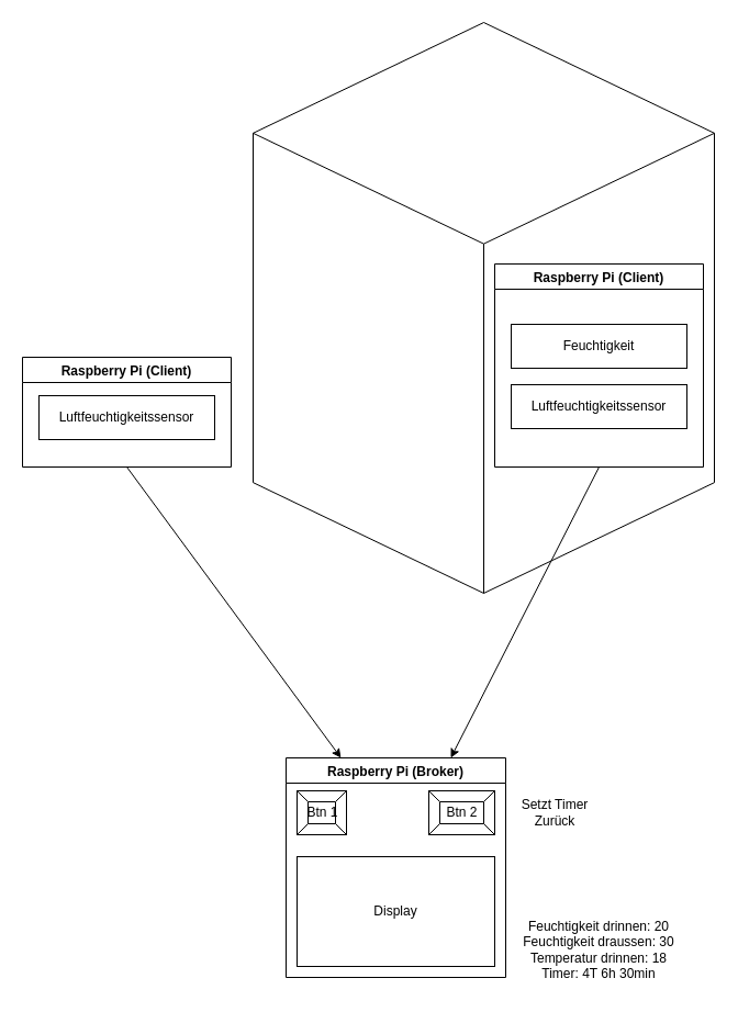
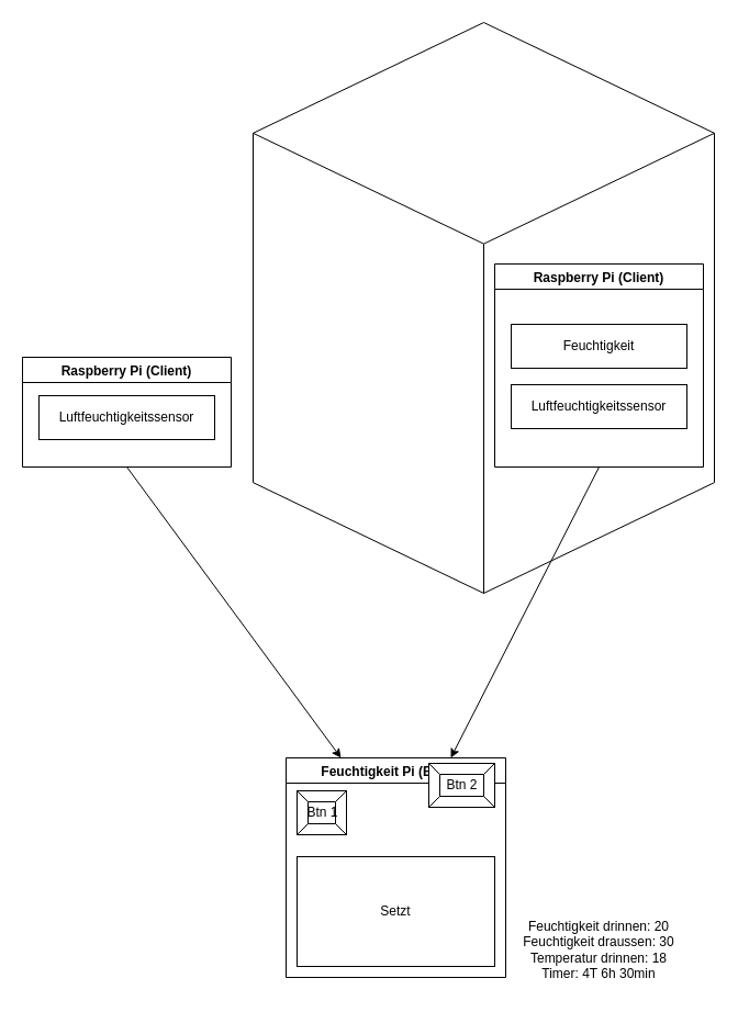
  <mxCell id="0" />
  <mxCell id="1" parent="0" />
  <mxCell id="2" value="" style="html=1;whiteSpace=wrap;shape=isoCube2;backgroundOutline=1;isoAngle=15;" vertex="1" parent="1"><mxGeometry x="230" y="20" width="420" height="520" as="geometry" /></mxCell>
  <mxCell id="3" value="Raspberry Pi (Client)" style="swimlane;" vertex="1" parent="1"><mxGeometry x="450" y="240" width="190" height="185" as="geometry" /></mxCell>
  <mxCell id="4" value="Luftfeuchtigkeitssensor" style="rounded=0;whiteSpace=wrap;html=1;" vertex="1" parent="3"><mxGeometry x="15" y="110" width="160" height="40" as="geometry" /></mxCell>
- <mxCell id="5" value="Raspberry Pi (Broker)" style="swimlane;" vertex="1" parent="1"><mxGeometry x="260" y="690" width="200" height="200" as="geometry" /></mxCell>
- <mxCell id="6" value="Display" style="rounded=0;whiteSpace=wrap;html=1;" vertex="1" parent="5"><mxGeometry x="10" y="90" width="180" height="100" as="geometry" /></mxCell>
+ <mxCell id="5" value="Feuchtigkeit Pi (Broker)" style="swimlane;" vertex="1" parent="1"><mxGeometry x="260" y="690" width="200" height="200" as="geometry" /></mxCell>
+ <mxCell id="6" value="Setzt" style="rounded=0;whiteSpace=wrap;html=1;" vertex="1" parent="5"><mxGeometry x="10" y="90" width="180" height="100" as="geometry" /></mxCell>
  <mxCell id="7" value="Btn 1" style="labelPosition=center;verticalLabelPosition=middle;align=center;html=1;shape=mxgraph.basic.button;dx=10;" vertex="1" parent="5"><mxGeometry x="10" y="30" width="45" height="40" as="geometry" /></mxCell>
- <mxCell id="8" value="Btn 2" style="labelPosition=center;verticalLabelPosition=middle;align=center;html=1;shape=mxgraph.basic.button;dx=10;" vertex="1" parent="5"><mxGeometry x="130" y="30" width="60" height="40" as="geometry" /></mxCell>
+ <mxCell id="8" value="Btn 2" style="labelPosition=center;verticalLabelPosition=middle;align=center;html=1;shape=mxgraph.basic.button;dx=10;" vertex="1" parent="5"><mxGeometry x="130" y="5" width="60" height="40" as="geometry" /></mxCell>
  <mxCell id="9" value="Raspberry Pi (Client)" style="swimlane;" vertex="1" parent="1"><mxGeometry x="20" y="325" width="190" height="100" as="geometry" /></mxCell>
  <mxCell id="10" value="Luftfeuchtigkeitssensor" style="rounded=0;whiteSpace=wrap;html=1;" vertex="1" parent="9"><mxGeometry x="15" y="35" width="160" height="40" as="geometry" /></mxCell>
  <mxCell id="11" value="Feuchtigkeit" style="rounded=0;whiteSpace=wrap;html=1;" vertex="1" parent="1"><mxGeometry x="465" y="295" width="160" height="40" as="geometry" /></mxCell>
  <mxCell id="12" value="" style="endArrow=classic;html=1;exitX=0.5;exitY=1;exitDx=0;exitDy=0;entryX=0.25;entryY=0;entryDx=0;entryDy=0;" edge="1" parent="1" source="9" target="5"><mxGeometry width="50" height="50" relative="1" as="geometry"><mxPoint x="340" y="480" as="sourcePoint" /><mxPoint x="390" y="430" as="targetPoint" /></mxGeometry></mxCell>
  <mxCell id="13" value="" style="endArrow=classic;html=1;exitX=0.5;exitY=1;exitDx=0;exitDy=0;entryX=0.75;entryY=0;entryDx=0;entryDy=0;" edge="1" parent="1" source="3" target="5"><mxGeometry width="50" height="50" relative="1" as="geometry"><mxPoint x="430" y="620" as="sourcePoint" /><mxPoint x="480" y="570" as="targetPoint" /></mxGeometry></mxCell>
- <mxCell id="14" value="Setzt Timer Zurück" style="text;html=1;strokeColor=none;fillColor=none;align=center;verticalAlign=middle;whiteSpace=wrap;rounded=0;" vertex="1" parent="1"><mxGeometry x="465" y="730" width="80" height="20" as="geometry" /></mxCell>
  <mxCell id="15" value="Feuchtigkeit drinnen: 20&lt;br&gt;Feuchtigkeit draussen: 30&lt;br&gt;Temperatur drinnen: 18&lt;br&gt;Timer: 4T 6h 30min" style="text;html=1;strokeColor=none;fillColor=none;align=center;verticalAlign=middle;whiteSpace=wrap;rounded=0;" vertex="1" parent="1"><mxGeometry x="470" y="830" width="150" height="70" as="geometry" /></mxCell>
